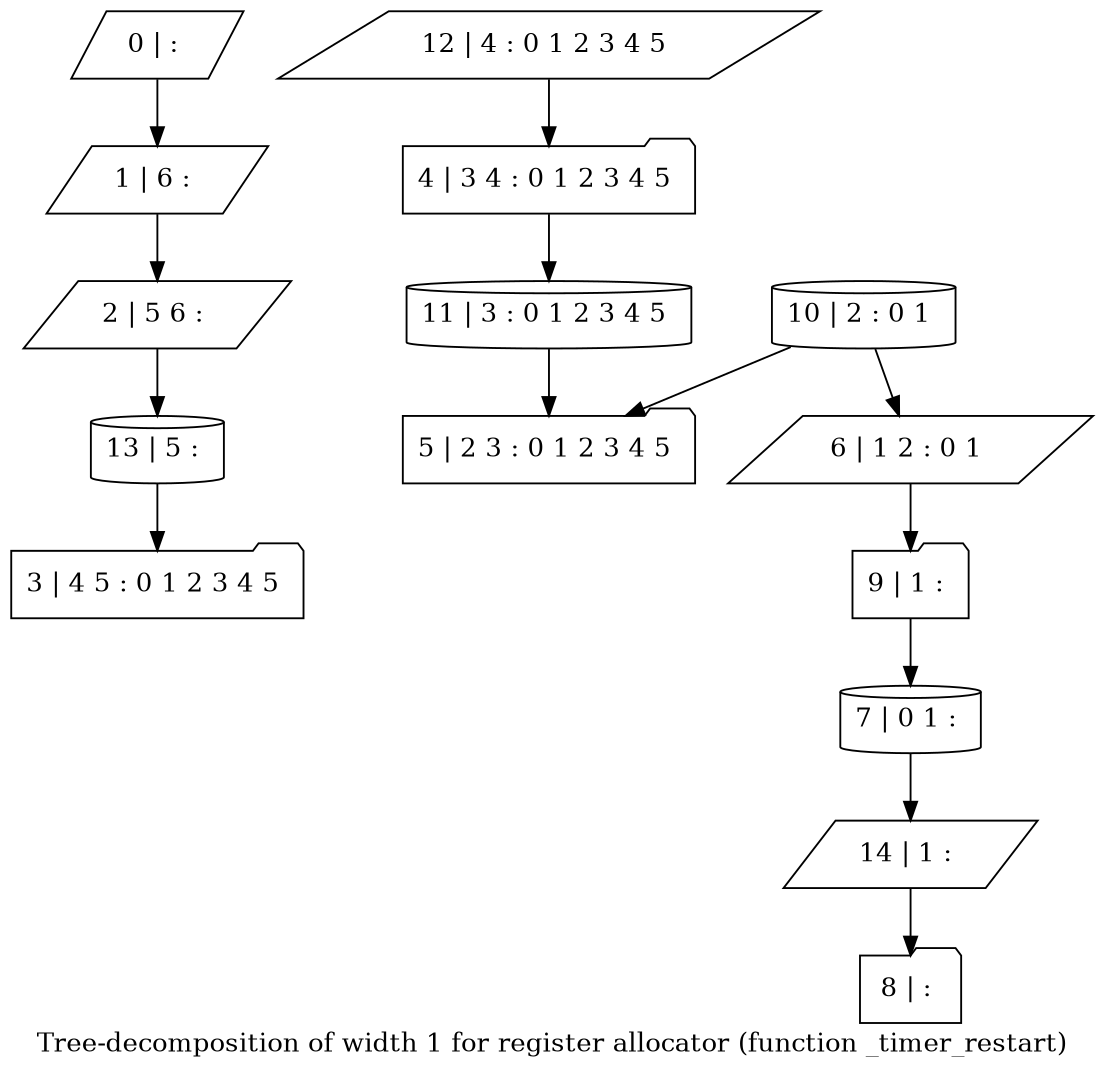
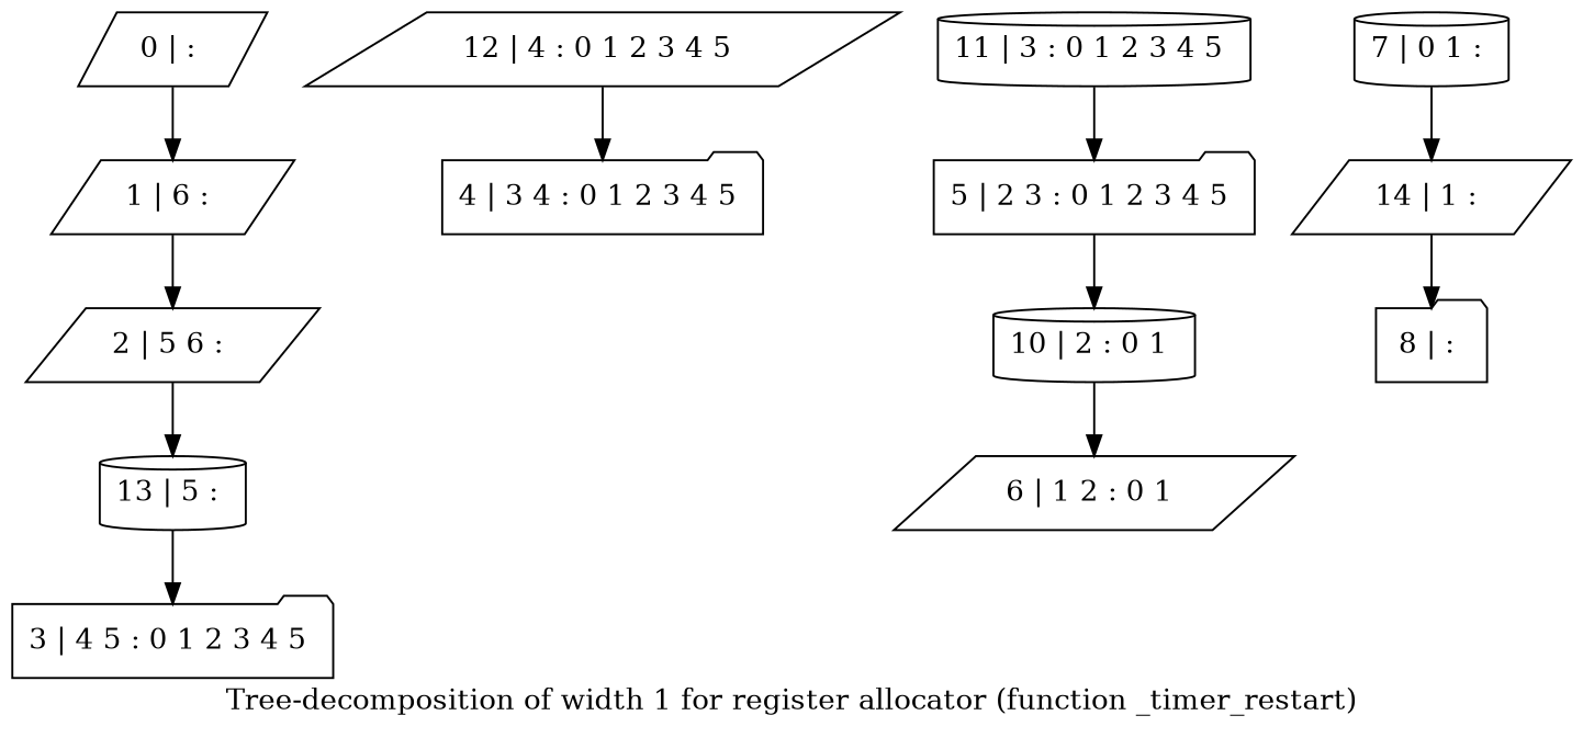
  digraph {
    label="Tree-decomposition of width 1 for register allocator (function _timer_restart)"
    node [shape=parallelogram]
    n1 [label="0 | : "]
    n2 [label="1 | 6 : "]
    n3 [label="2 | 5 6 : "]
    n4 [label="13 | 5 : " shape=cylinder]
    n5 [label="3 | 4 5 : 0 1 2 3 4 5 " shape=folder]
    n6 [label="12 | 4 : 0 1 2 3 4 5 "]
    n7 [label="4 | 3 4 : 0 1 2 3 4 5 " shape=folder]
    n8 [label="11 | 3 : 0 1 2 3 4 5 " shape=cylinder]
    n9 [label="5 | 2 3 : 0 1 2 3 4 5 " shape=folder]
    n10 [label="10 | 2 : 0 1 " shape=cylinder]
    n11 [label="6 | 1 2 : 0 1 "]
-   n12 [label="9 | 1 : " shape=folder]
    n13 [label="7 | 0 1 : " shape=cylinder]
    n14 [label="14 | 1 : "]
    n15 [label="8 | : " shape=folder]
    n1 -> n2
    n2 -> n3
    n3 -> n4
    n4 -> n5
    n6 -> n7
-   n7 -> n8
    n8 -> n9
-   n10 -> n9
+   n9 -> n10
    n10 -> n11
-   n11 -> n12
-   n12 -> n13
    n13 -> n14
    n14 -> n15
  }
